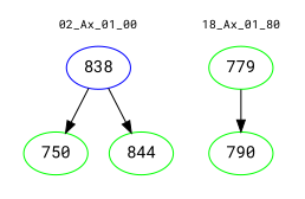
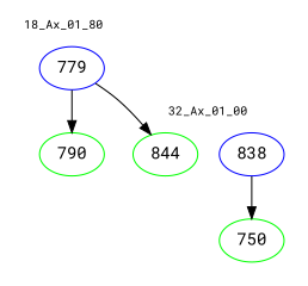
  digraph {
    fontname="Roboto Mono"
    node [color=green fontname="Roboto Mono"]
    edge [color=black fontname="Roboto Mono"]
    n1 [color=blue label=838]
    n2 [label=750]
    n3 [label=844]
-   n4 [label=779]
+   n4 [color=blue label=779]
    n5 [label=790]
    subgraph cluster_1 {
      color=white
      fontsize=10
-     label="02_Ax_01_00"
+     label="32_Ax_01_00"
      n1
      n2
      n3
    }
    subgraph cluster_2 {
      color=white
      fontsize=10
      label="18_Ax_01_80"
      n4
      n5
    }
    n1 -> n2
-   n1 -> n3
+   n4 -> n3
    n4 -> n5
  }
